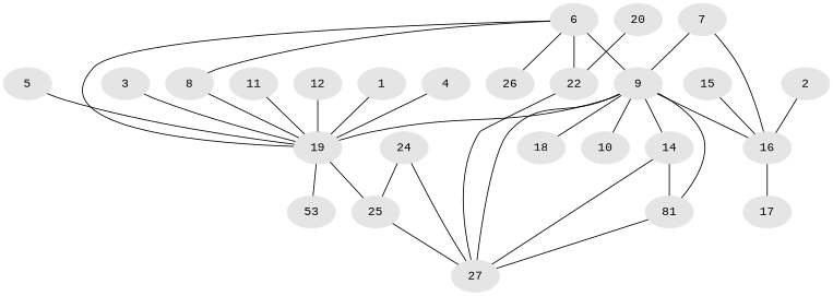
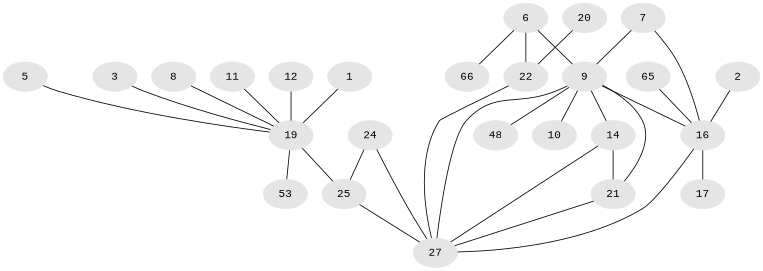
  graph {
    fontname="Liberation Mono"
    node [color=gray90 fontname="Liberation Mono" style=filled]
    edge [fontname="Liberation Mono" weight=1.0]
    1
    19
    n3 [label=53]
    25
    2
    16
    27
    17
    3
-   4
    5
    6
    8
    9
    22
-   26
-   18
+   26 [label=66]
+   18 [label=48]
    10
    14
-   21 [label=81]
+   21
    7
    11
    12
-   15
+   15 [label=65]
    20
    24
    1 -- 19
    19 -- n3
    19 -- 25
    25 -- 27 [weight=2.0]
    2 -- 16
+   16 -- 27
    16 -- 17
    3 -- 19
-   4 -- 19
    5 -- 19
-   6 -- 19
-   6 -- 8
    6 -- 9 [weight=3.0]
    6 -- 22 [weight=3.0]
    6 -- 26
    8 -- 19
-   9 -- 19 [weight=3.0]
    9 -- 16
    9 -- 27 [weight=2.0]
    9 -- 18
    9 -- 10
    9 -- 14
    9 -- 21
    22 -- 27
    14 -- 27
    14 -- 21
    21 -- 27
    7 -- 16 [weight=2.0]
    7 -- 9 [weight=3.0]
    11 -- 19
    12 -- 19
    15 -- 16
    20 -- 22
    24 -- 25 [weight=2.0]
    24 -- 27 [weight=2.0]
  }
